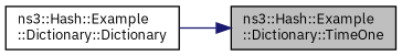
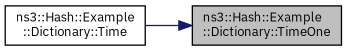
  digraph {
    rankdir=RL
    fontname="IBM Plex Sans"
    node [color=black fontname="IBM Plex Sans" fontsize=10 shape=record style=filled]
    n1 [fillcolor=grey75 fontcolor=black height=0.2 label="ns3::Hash::Example\l::Dictionary::TimeOne" width=0.4]
-   n2 [fillcolor=white height=0.2 label="ns3::Hash::Example\l::Dictionary::Dictionary" width=0.4]
+   n2 [fillcolor=white height=0.2 label="ns3::Hash::Example\l::Dictionary::Time" width=0.4]
    n1 -> n2 [color=midnightblue dir=back fontname="IBM Plex Sans" fontsize=10 labelfontname=Helvetica labelfontsize=10 style=solid]
  }
